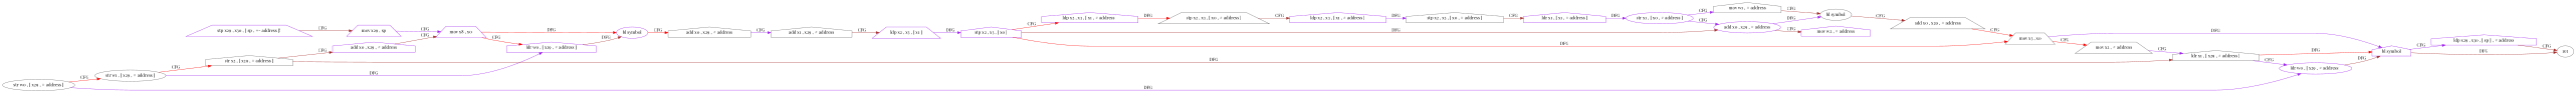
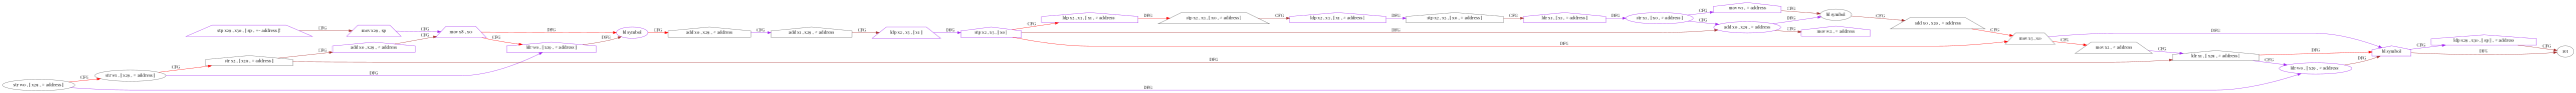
  digraph {
    fontname="Playfair Display"
    rankdir=LR
    node [color=purple fontname="Playfair Display" shape=house]
    edge [color=brown fontname="Playfair Display"]
    n1 [label="stp x29 , x30 , [ sp , #- address ]!" shape=trapezium]
    n2 [label="mov x29 , sp" shape=trapezium]
    n3 [label="mov x8 , x0" shape=trapezium]
    n4 [color=gray40 label="str w0 , [ x29 , # address ]" shape=ellipse]
    n5 [color=gray40 label="str w1 , [ x29 , # address ]" shape=ellipse]
    n6 [label="ldr w0 , [ x29 , # address ]" shape=ellipse]
    n7 [color=gray40 label="str x2 , [ x29 , # address ]"]
    n8 [label="ldr w0 , [ x29 , # address ]"]
    n9 [label="bl symbol"]
    n10 [label="add x0 , x29 , # address"]
    n11 [color=gray40 label="ldr x1 , [ x29 , # address ]"]
    n12 [label="bl symbol" shape=ellipse]
    n13 [color=gray40 label="add x0 , x29 , # address"]
    n14 [color=gray40 label="add x1 , x29 , # address"]
    n15 [label="ldp x2 , x3 , [ x1 ]" shape=trapezium]
    n16 [label="stp x2 , x3 , [ x0 ]"]
    n17 [label="ldp x2 , x3 , [ x1 , # address ]"]
    n18 [label="add x0 , x29 , # address" shape=ellipse]
    n19 [color=gray40 label="mov x3 , x0" shape=trapezium]
    n20 [color=gray40 label="stp x2 , x3 , [ x0 , # address ]" shape=trapezium]
    n21 [label="mov w2 , # address"]
    n22 [color=gray40 label="bl symbol" shape=ellipse]
    n23 [color=gray40 label="mov x2 , # address" shape=trapezium]
    n24 [label="ldp x2 , x3 , [ x1 , # address ]"]
    n25 [color=gray40 label="stp x2 , x3 , [ x0 , # address ]"]
    n26 [label="ldr x1 , [ x1 , # address ]"]
    n27 [label="str x1 , [ x0 , # address ]" shape=ellipse]
-   n28 [color=gray40 label="mov w1 , # address"]
+   n28 [label="mov w1 , # address"]
    n29 [color=gray40 label="add x0 , x29 , # address" shape=trapezium]
    n30 [label="ldp x29 , x30 , [ sp ] , # address"]
    n31 [color=gray40 label=ret shape=ellipse]
    n1 -> n2 [label=CFG]
    n2 -> n3 [color=purple label=CFG]
    n3 -> n8 [color=red label=CFG]
    n3 -> n12 [color=red label=DFG]
    n4 -> n5 [color=red label=CFG]
    n4 -> n6 [color=purple label=DFG]
    n5 -> n7 [color=red label=CFG]
    n5 -> n8 [color=purple label=DFG]
    n6 -> n9 [label=DFG]
    n7 -> n10 [label=CFG]
    n7 -> n11 [label=DFG]
    n8 -> n12 [label=DFG]
    n9 -> n30 [color=purple label=CFG]
    n9 -> n31 [label=DFG]
    n10 -> n3 [label=CFG]
    n11 -> n6 [color=purple label=CFG]
    n11 -> n9 [color=red label=DFG]
    n12 -> n13 [color=red label=CFG]
    n13 -> n14 [color=purple label=CFG]
    n14 -> n15 [label=CFG]
    n15 -> n16 [color=purple label=DFG]
    n16 -> n17 [color=red label=CFG]
    n16 -> n18 [label=DFG]
    n16 -> n19 [color=red label=DFG]
    n17 -> n20 [color=red label=DFG]
    n18 -> n21 [label=CFG]
    n18 -> n22 [color=purple label=DFG]
    n19 -> n9 [color=purple label=DFG]
    n19 -> n23 [color=red label=CFG]
    n20 -> n24 [label=CFG]
    n22 -> n29 [label=CFG]
    n23 -> n11 [color=purple label=CFG]
    n24 -> n25 [color=purple label=DFG]
    n25 -> n26 [label=CFG]
    n26 -> n27 [color=purple label=DFG]
    n27 -> n18 [color=purple label=CFG]
    n27 -> n28 [color=purple label=CFG]
    n28 -> n22 [label=CFG]
    n29 -> n19 [color=red label=CFG]
    n30 -> n31 [label=CFG]
  }
